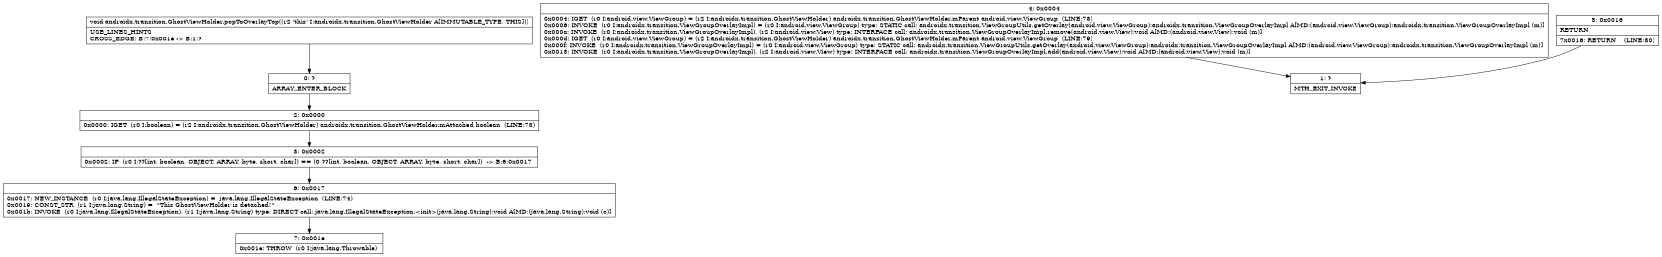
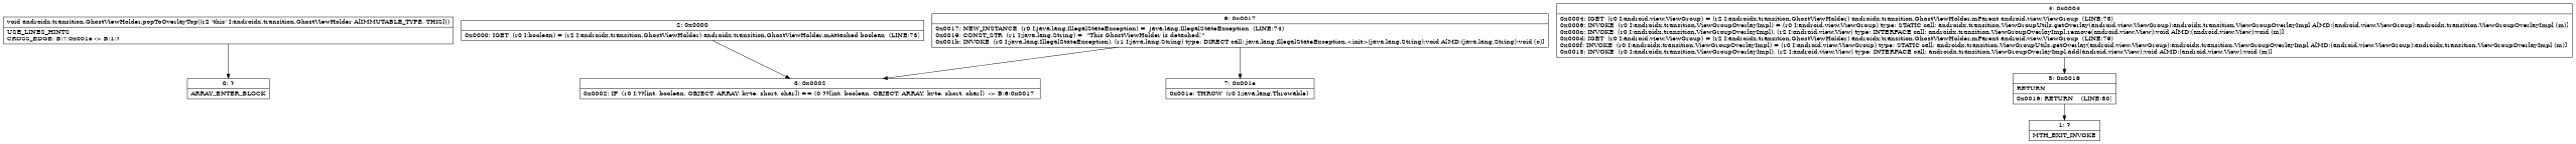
  digraph {
    node [shape=record]
    n1 [label="{0\:\ ?|ARRAY_ENTER_BLOCK\l}"]
    n2 [label="{2\:\ 0x0000|0x0000: IGET  (r0 I:boolean) = (r2 I:androidx.transition.GhostViewHolder) androidx.transition.GhostViewHolder.mAttached boolean  (LINE:73)\l}"]
    n3 [label="{3\:\ 0x0002|0x0002: IF  (r0 I:??[int, boolean, OBJECT, ARRAY, byte, short, char]) == (0 ??[int, boolean, OBJECT, ARRAY, byte, short, char])  \-\> B:6:0x0017 \l}"]
    n4 [label="{6\:\ 0x0017|0x0017: NEW_INSTANCE  (r0 I:java.lang.IllegalStateException) =  java.lang.IllegalStateException  (LINE:74)\l0x0019: CONST_STR  (r1 I:java.lang.String) =  \"This GhostViewHolder is detached!\" \l0x001b: INVOKE  (r0 I:java.lang.IllegalStateException), (r1 I:java.lang.String) type: DIRECT call: java.lang.IllegalStateException.\<init\>(java.lang.String):void A[MD:(java.lang.String):void (c)]\l}"]
    n5 [label="{4\:\ 0x0004|0x0004: IGET  (r0 I:android.view.ViewGroup) = (r2 I:androidx.transition.GhostViewHolder) androidx.transition.GhostViewHolder.mParent android.view.ViewGroup  (LINE:78)\l0x0006: INVOKE  (r0 I:androidx.transition.ViewGroupOverlayImpl) = (r0 I:android.view.ViewGroup) type: STATIC call: androidx.transition.ViewGroupUtils.getOverlay(android.view.ViewGroup):androidx.transition.ViewGroupOverlayImpl A[MD:(android.view.ViewGroup):androidx.transition.ViewGroupOverlayImpl (m)]\l0x000a: INVOKE  (r0 I:androidx.transition.ViewGroupOverlayImpl), (r2 I:android.view.View) type: INTERFACE call: androidx.transition.ViewGroupOverlayImpl.remove(android.view.View):void A[MD:(android.view.View):void (m)]\l0x000d: IGET  (r0 I:android.view.ViewGroup) = (r2 I:androidx.transition.GhostViewHolder) androidx.transition.GhostViewHolder.mParent android.view.ViewGroup  (LINE:79)\l0x000f: INVOKE  (r0 I:androidx.transition.ViewGroupOverlayImpl) = (r0 I:android.view.ViewGroup) type: STATIC call: androidx.transition.ViewGroupUtils.getOverlay(android.view.ViewGroup):androidx.transition.ViewGroupOverlayImpl A[MD:(android.view.ViewGroup):androidx.transition.ViewGroupOverlayImpl (m)]\l0x0013: INVOKE  (r0 I:androidx.transition.ViewGroupOverlayImpl), (r2 I:android.view.View) type: INTERFACE call: androidx.transition.ViewGroupOverlayImpl.add(android.view.View):void A[MD:(android.view.View):void (m)]\l}"]
-   n6 [label="{5\:\ 0x0016|RETURN\l|7x0016: RETURN    (LINE:80)\l}"]
+   n6 [label="{5\:\ 0x0016|RETURN\l|0x0016: RETURN    (LINE:80)\l}"]
    n7 [label="{7\:\ 0x001e|0x001e: THROW  (r0 I:java.lang.Throwable) \l}"]
    n8 [label="{1\:\ ?|MTH_EXIT_INVOKE\l}"]
    n9 [label="{void androidx.transition.GhostViewHolder.popToOverlayTop((r2 'this' I:androidx.transition.GhostViewHolder A[IMMUTABLE_TYPE, THIS]))  | USE_LINES_HINTS\lCROSS_EDGE: B:7:0x001e \-\> B:1:?\l}"]
-   n1 -> n2
    n2 -> n3
-   n3 -> n4
+   n4 -> n3
    n4 -> n7
-   n5 -> n8
+   n5 -> n6
    n6 -> n8
    n9 -> n1
  }
